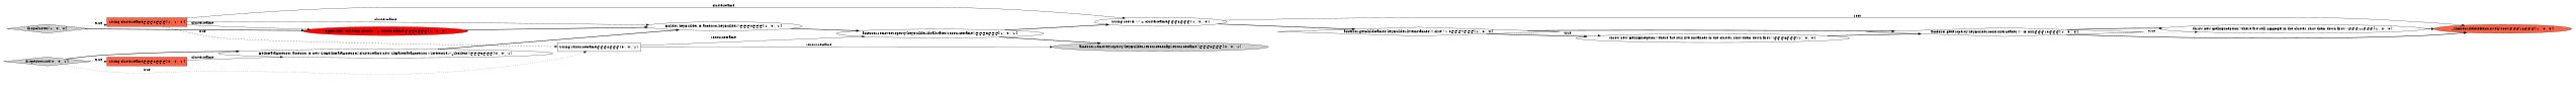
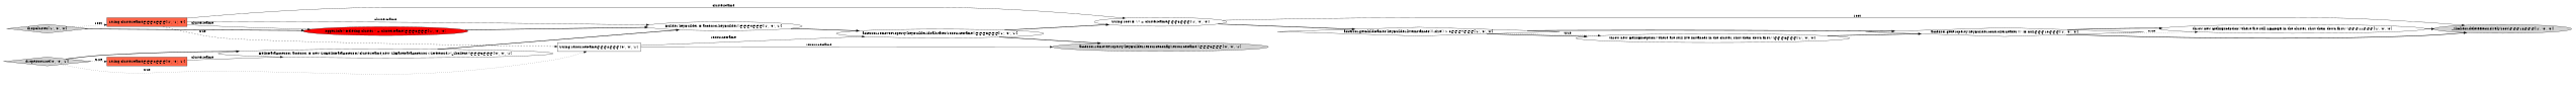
  digraph {
    rankdir=LR
    node [fillcolor=white shape=ellipse style=filled]
    edge [style=bold]
    n1 [label="String root = \"/\" + clusterName@@@6@@@['1', '0', '0']"]
-   n2 [fillcolor=tomato label="_zkClient.deleteRecursively(root)@@@13@@@['1', '0', '0']"]
+   n2 [fillcolor=lightgray label="_zkClient.deleteRecursively(root)@@@13@@@['1', '0', '0']"]
    n3 [label="accessor.getChildNames(keyBuilder.liveInstances()).size() > 0@@@7@@@['1', '0', '0']" shape=diamond]
    n4 [label="throw new HelixException(\"There are still live instances in the cluster, shut them down first.\")@@@8@@@['1', '0', '0']"]
    n5 [label="accessor.getProperty(keyBuilder.controllerLeader()) != null@@@10@@@['1', '0', '0']" shape=diamond]
    n6 [fillcolor=lightgray label="dropCluster['1', '0', '0']" shape=diamond]
    n7 [fillcolor=tomato label="String clusterName@@@2@@@['1', '1', '0']" shape=box]
    n8 [fillcolor=red label="logger.info(\"Deleting cluster \" + clusterName)@@@3@@@['1', '0', '0']"]
    n9 [label="Builder keyBuilder = accessor.keyBuilder()@@@4@@@['1', '0', '1']"]
    n10 [label="String resourceName@@@2@@@['0', '0', '1']" shape=box]
    n11 [label="accessor.removeProperty(keyBuilder.idealStates(resourceName))@@@5@@@['1', '0', '1']"]
    n12 [fillcolor=lightgray label="accessor.removeProperty(keyBuilder.resourceConfig(resourceName))@@@6@@@['0', '0', '1']"]
    n13 [fillcolor=lightgray label="dropResource['0', '0', '1']" shape=diamond]
    n14 [fillcolor=tomato label="String clusterName@@@2@@@['0', '0', '1']" shape=box]
    n15 [label="HelixDataAccessor accessor = new ZKHelixDataAccessor(clusterName,new ZkBaseDataAccessor<ZNRecord>(_zkClient))@@@3@@@['0', '0', '1']"]
    n16 [label="throw new HelixException(\"There are still LEADER in the cluster, shut them down first.\")@@@11@@@['1', '0', '0']"]
    n1 -> n2 [label=root style=solid]
    n1 -> n3
    n3 -> n4 [label=true style=dotted]
    n3 -> n4
    n3 -> n5
    n4 -> n5
    n5 -> n2
    n5 -> n16
    n5 -> n16 [label=true style=dotted]
-   n6 -> n7 [label=true style=dotted]
+   n6 -> n7 [label=root style=dotted]
    n6 -> n8
    n7 -> n1 [label=clusterName style=solid]
    n7 -> n8 [label=clusterName style=solid]
    n7 -> n9 [label=clusterName style=solid]
    n7 -> n10 [label=true style=dashed]
    n8 -> n9
    n9 -> n11
    n10 -> n11 [label=resourceName style=solid]
    n10 -> n12 [label=resourceName style=solid]
    n11 -> n1
    n11 -> n12
    n13 -> n10 [label=true style=dotted]
    n13 -> n14 [label=true style=dotted]
    n13 -> n15
    n14 -> n15 [label=clusterName style=solid]
    n15 -> n9
    n16 -> n2
  }
